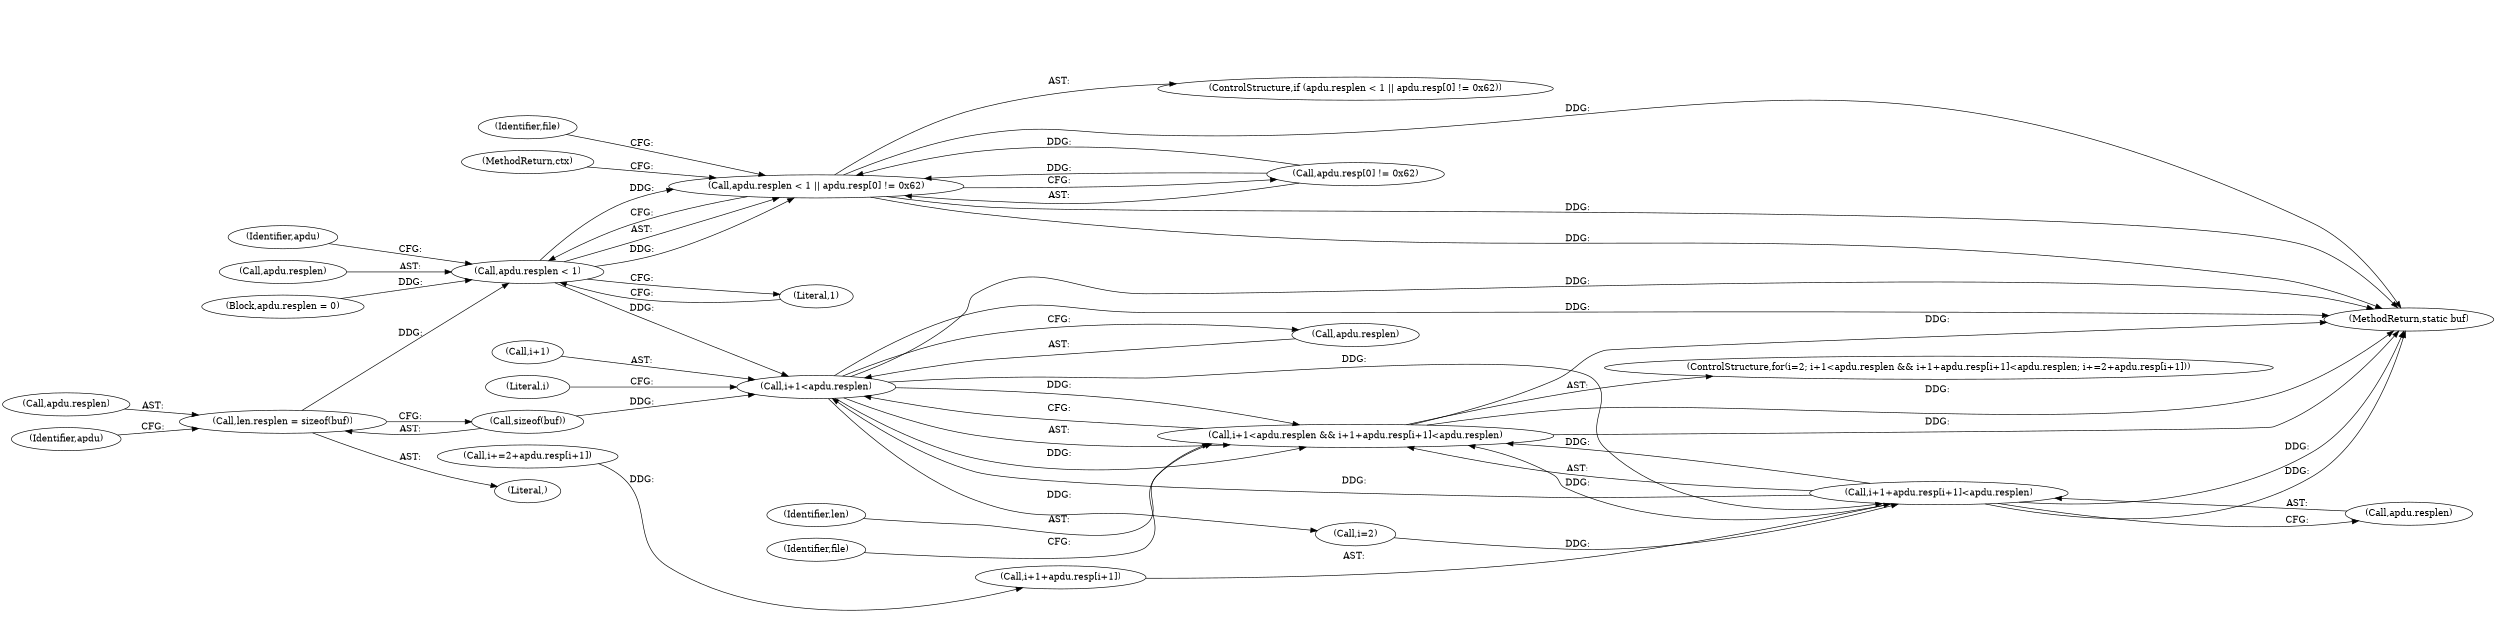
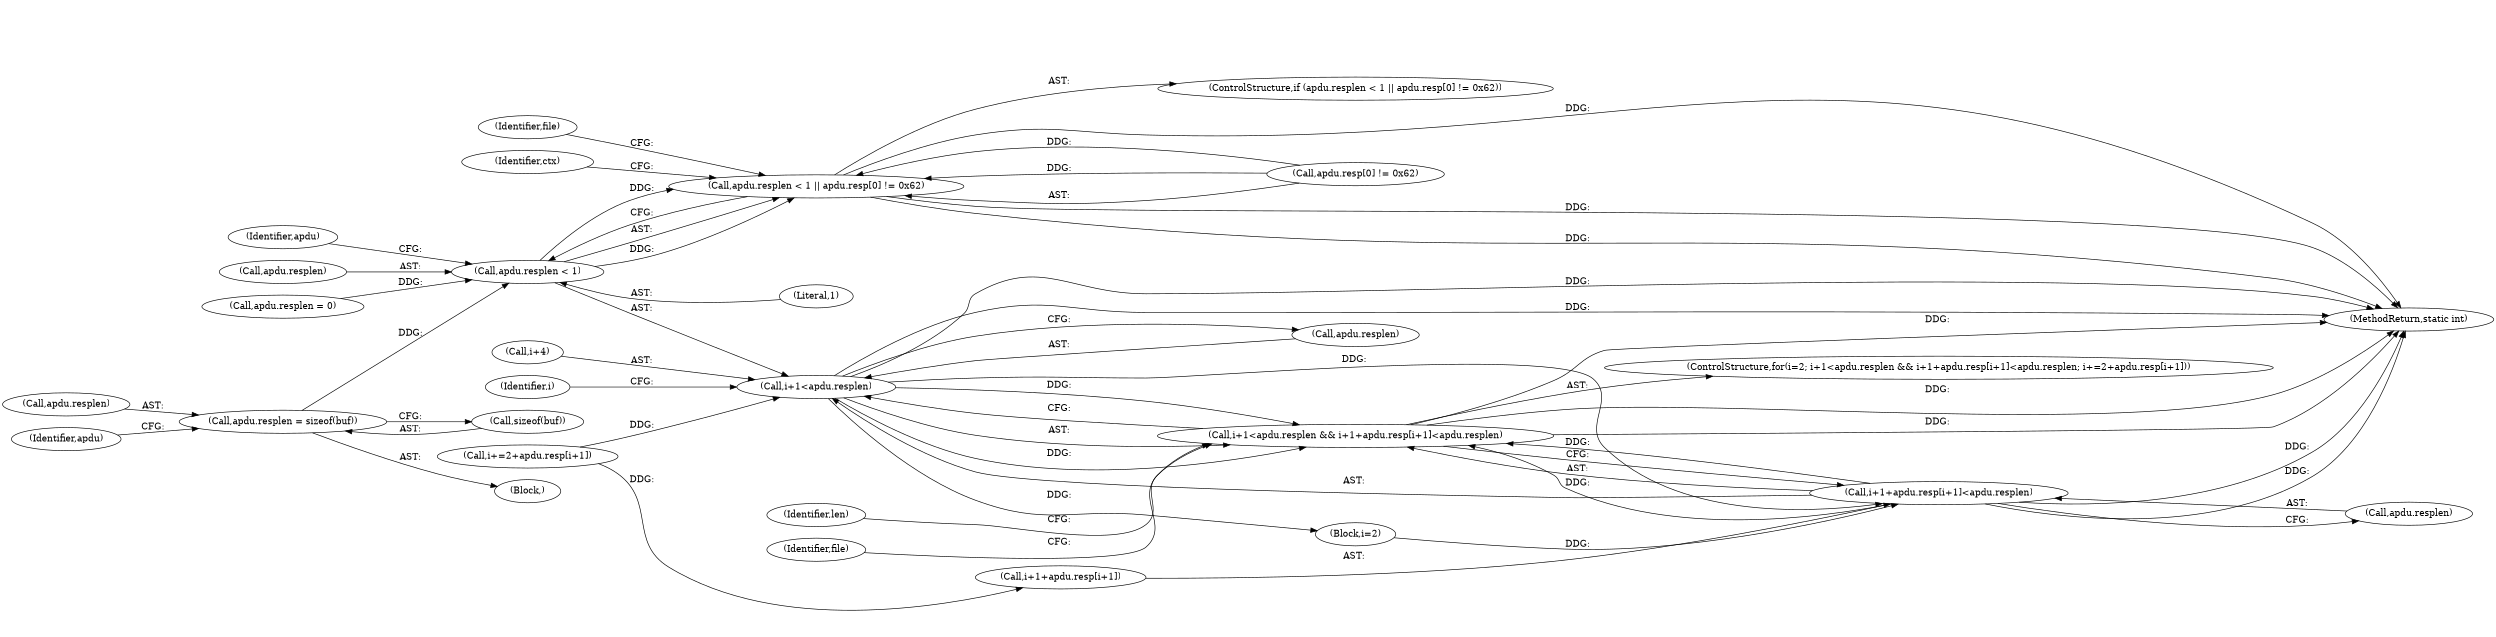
  digraph {
    rankdir=LR
-   n1 [label="(Call,len.resplen = sizeof(buf))"]
+   n1 [label="(Call,apdu.resplen = sizeof(buf))"]
    n2 [label="(Call,apdu.resplen < 1)"]
-   n3 [label="(Literal,)"]
+   n3 [label="(Block,)"]
    n4 [label="(Call,sizeof(buf))"]
    n5 [label="(Call,apdu.resplen < 1 || apdu.resp[0] != 0x62)"]
    n6 [label="(Call,i+1<apdu.resplen)"]
    n7 [label="(Literal,1)"]
    n8 [label="(ControlStructure,if (apdu.resplen < 1 || apdu.resp[0] != 0x62))"]
-   n9 [label="(MethodReturn,static buf)"]
+   n9 [label="(MethodReturn,static int)"]
    n10 [label="(Call,apdu.resp[0] != 0x62)"]
    n11 [label="(Call,i+1<apdu.resplen && i+1+apdu.resp[i+1]<apdu.resplen)"]
    n12 [label="(Call,i+1+apdu.resp[i+1]<apdu.resplen)"]
    n13 [label="(Call,apdu.resplen)"]
-   n14 [label="(Call,i=2)"]
+   n14 [label="(Block,i=2)"]
    n15 [label="(ControlStructure,for(i=2; i+1<apdu.resplen && i+1+apdu.resp[i+1]<apdu.resplen; i+=2+apdu.resp[i+1]))"]
    n16 [label="(Call,apdu.resplen)"]
    n17 [label="(Call,apdu.resplen)"]
-   n18 [label="(Call,i+1)"]
+   n18 [label="(Call,i+4)"]
    n19 [label="(Call,i+=2+apdu.resp[i+1])"]
    n20 [label="(Call,i+1+apdu.resp[i+1])"]
    n21 [label="(Call,apdu.resplen)"]
-   n22 [label="(Block,apdu.resplen = 0)"]
+   n22 [label="(Call,apdu.resplen = 0)"]
    n23 [label="(Identifier,apdu)"]
    n24 [label="(Identifier,len)"]
    n25 [label="(Identifier,apdu)"]
    n26 [label="(Identifier,file)"]
    n27 [label="(Identifier,file)"]
-   n28 [label="(MethodReturn,ctx)"]
-   n29 [label="(Literal,i)"]
+   n28 [label="(Identifier,ctx)"]
+   n29 [label="(Identifier,i)"]
    n1 -> n2 [label="DDG: "]
    n1 -> n3 [label="AST: "]
    n1 -> n4 [label="CFG: "]
    n2 -> n5 [label="AST: "]
    n2 -> n5 [label="DDG: "]
    n2 -> n5 [label="DDG: "]
-   n2 -> n6 [label="DDG: "]
-   n2 -> n7 [label="CFG: "]
+   n2 -> n6 [label="AST: "]
    n4 -> n1 [label="AST: "]
    n5 -> n2 [label="CFG: "]
    n5 -> n8 [label="AST: "]
    n5 -> n9 [label="DDG: "]
    n5 -> n9 [label="DDG: "]
    n5 -> n9 [label="DDG: "]
-   n5 -> n10 [label="CFG: "]
    n6 -> n9 [label="DDG: "]
    n6 -> n9 [label="DDG: "]
    n6 -> n11 [label="AST: "]
    n6 -> n11 [label="DDG: "]
    n6 -> n11 [label="DDG: "]
    n6 -> n12 [label="DDG: "]
    n6 -> n13 [label="CFG: "]
    n6 -> n14 [label="DDG: "]
-   n7 -> n2 [label="CFG: "]
+   n7 -> n2 [label="AST: "]
    n10 -> n5 [label="AST: "]
    n10 -> n5 [label="DDG: "]
    n10 -> n5 [label="DDG: "]
    n11 -> n6 [label="CFG: "]
    n11 -> n9 [label="DDG: "]
    n11 -> n9 [label="DDG: "]
    n11 -> n9 [label="DDG: "]
+   n11 -> n12 [label="CFG: "]
    n11 -> n15 [label="AST: "]
-   n12 -> n6 [label="DDG: "]
+   n12 -> n6 [label="AST: "]
    n12 -> n9 [label="DDG: "]
    n12 -> n9 [label="DDG: "]
    n12 -> n11 [label="AST: "]
    n12 -> n11 [label="DDG: "]
    n12 -> n11 [label="DDG: "]
    n12 -> n16 [label="CFG: "]
    n13 -> n6 [label="AST: "]
    n14 -> n12 [label="DDG: "]
    n16 -> n12 [label="AST: "]
    n17 -> n2 [label="AST: "]
    n18 -> n6 [label="AST: "]
-   n4 -> n6 [label="DDG: "]
+   n19 -> n6 [label="DDG: "]
    n19 -> n20 [label="DDG: "]
    n20 -> n12 [label="AST: "]
    n21 -> n1 [label="AST: "]
    n22 -> n2 [label="DDG: "]
    n23 -> n2 [label="CFG: "]
-   n24 -> n11 [label="AST: "]
+   n24 -> n11 [label="CFG: "]
    n25 -> n1 [label="CFG: "]
    n26 -> n11 [label="CFG: "]
    n27 -> n5 [label="CFG: "]
    n28 -> n5 [label="CFG: "]
    n29 -> n6 [label="CFG: "]
  }
